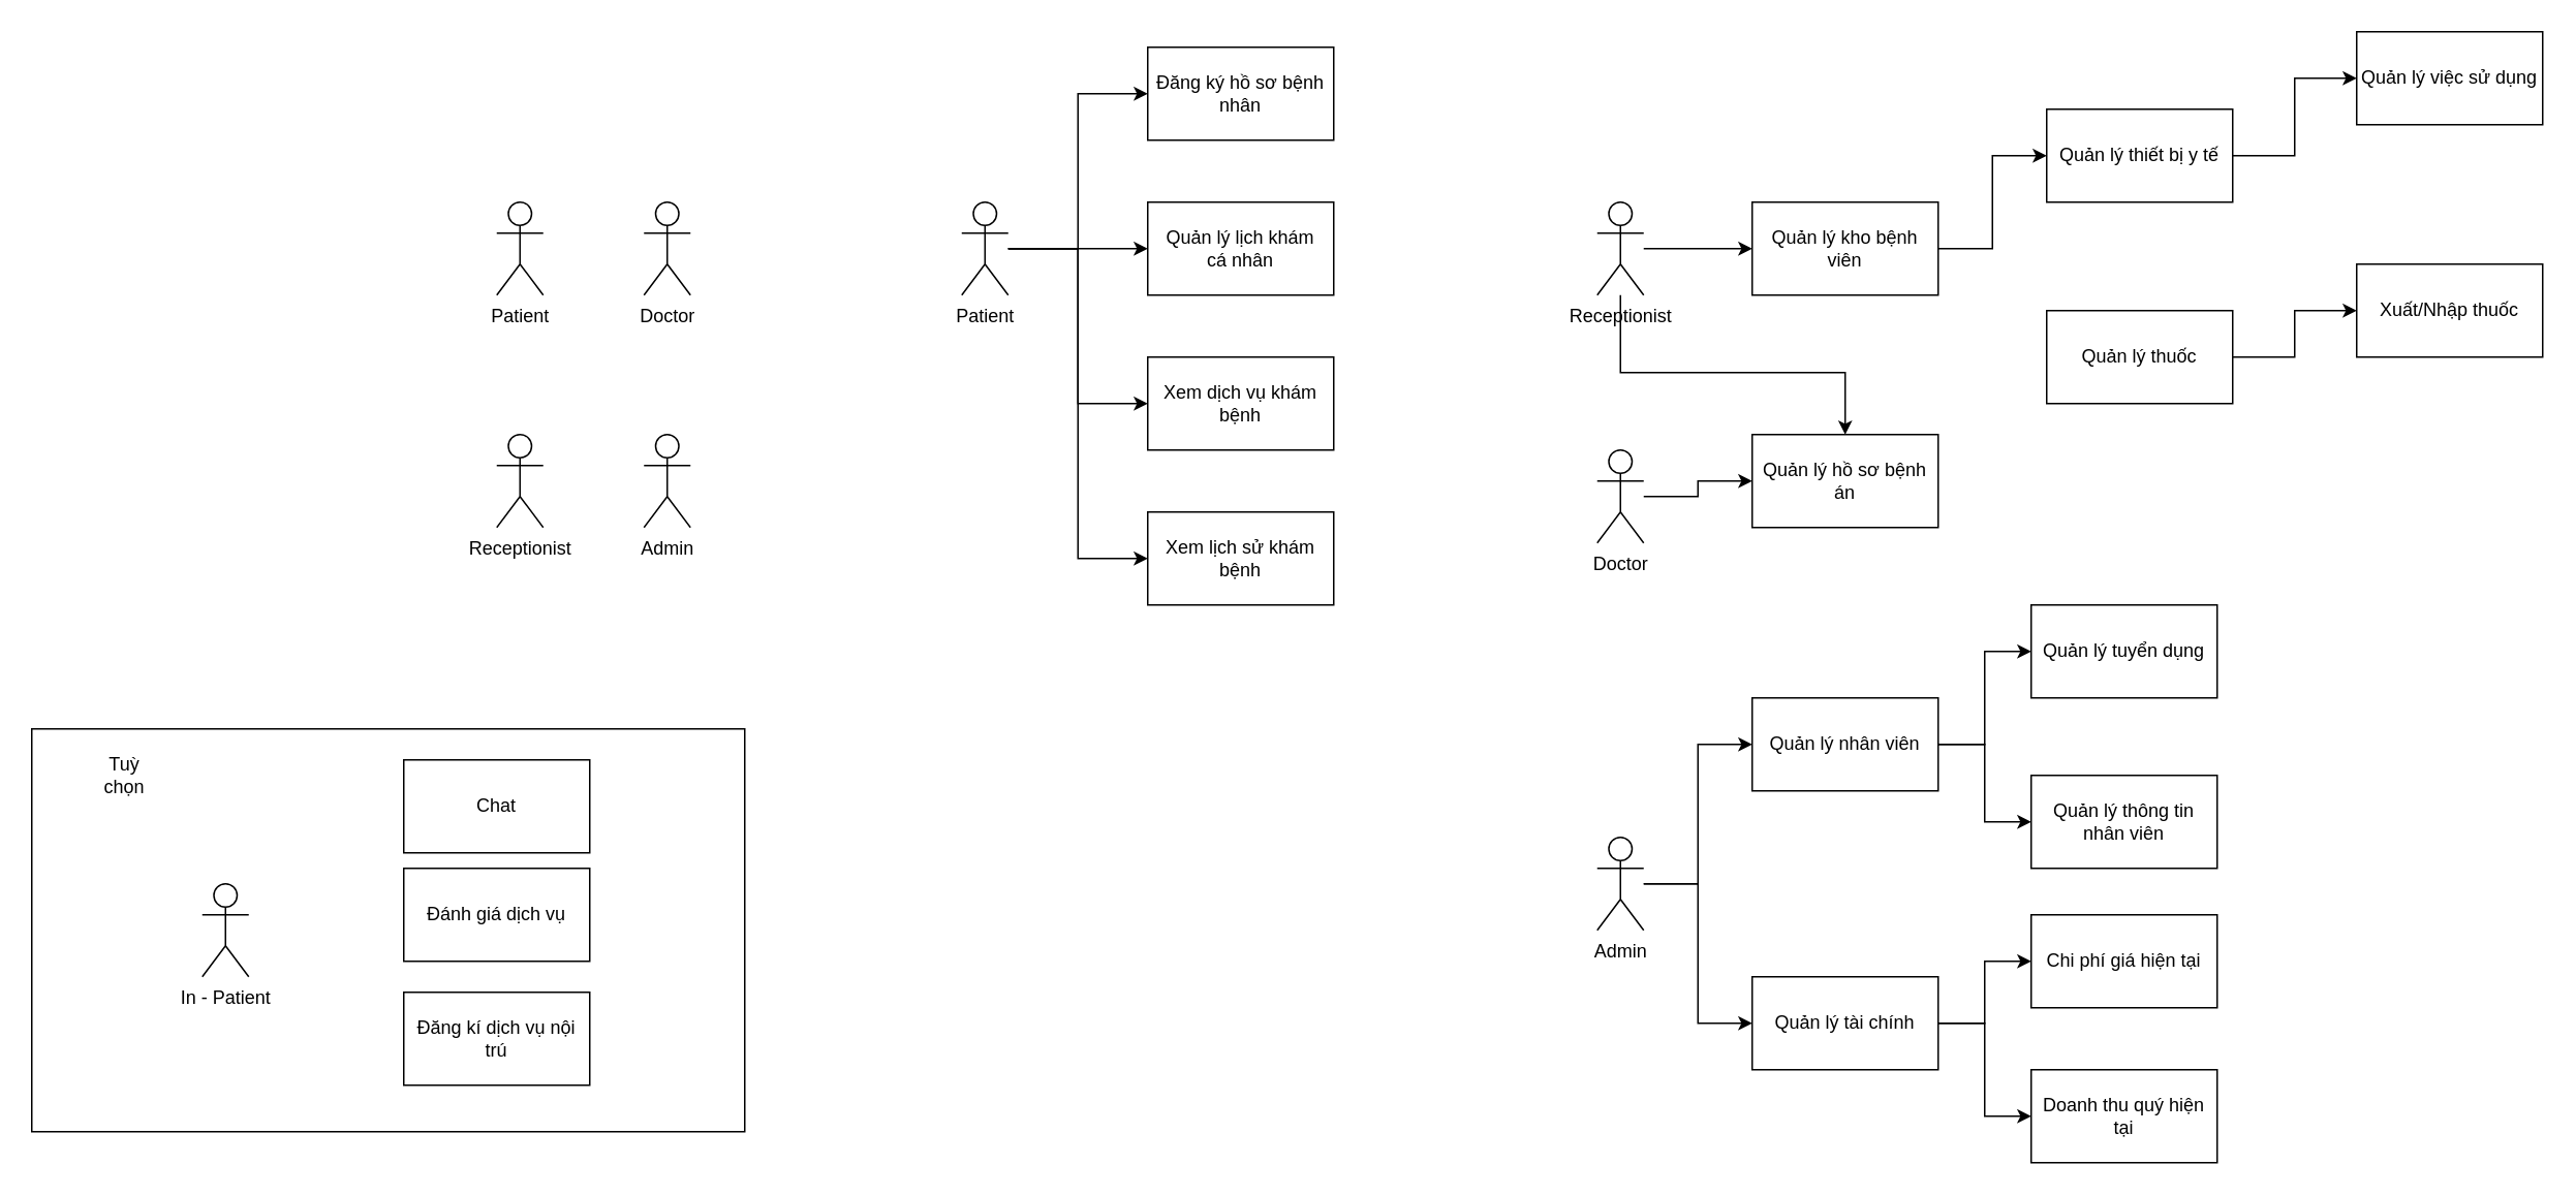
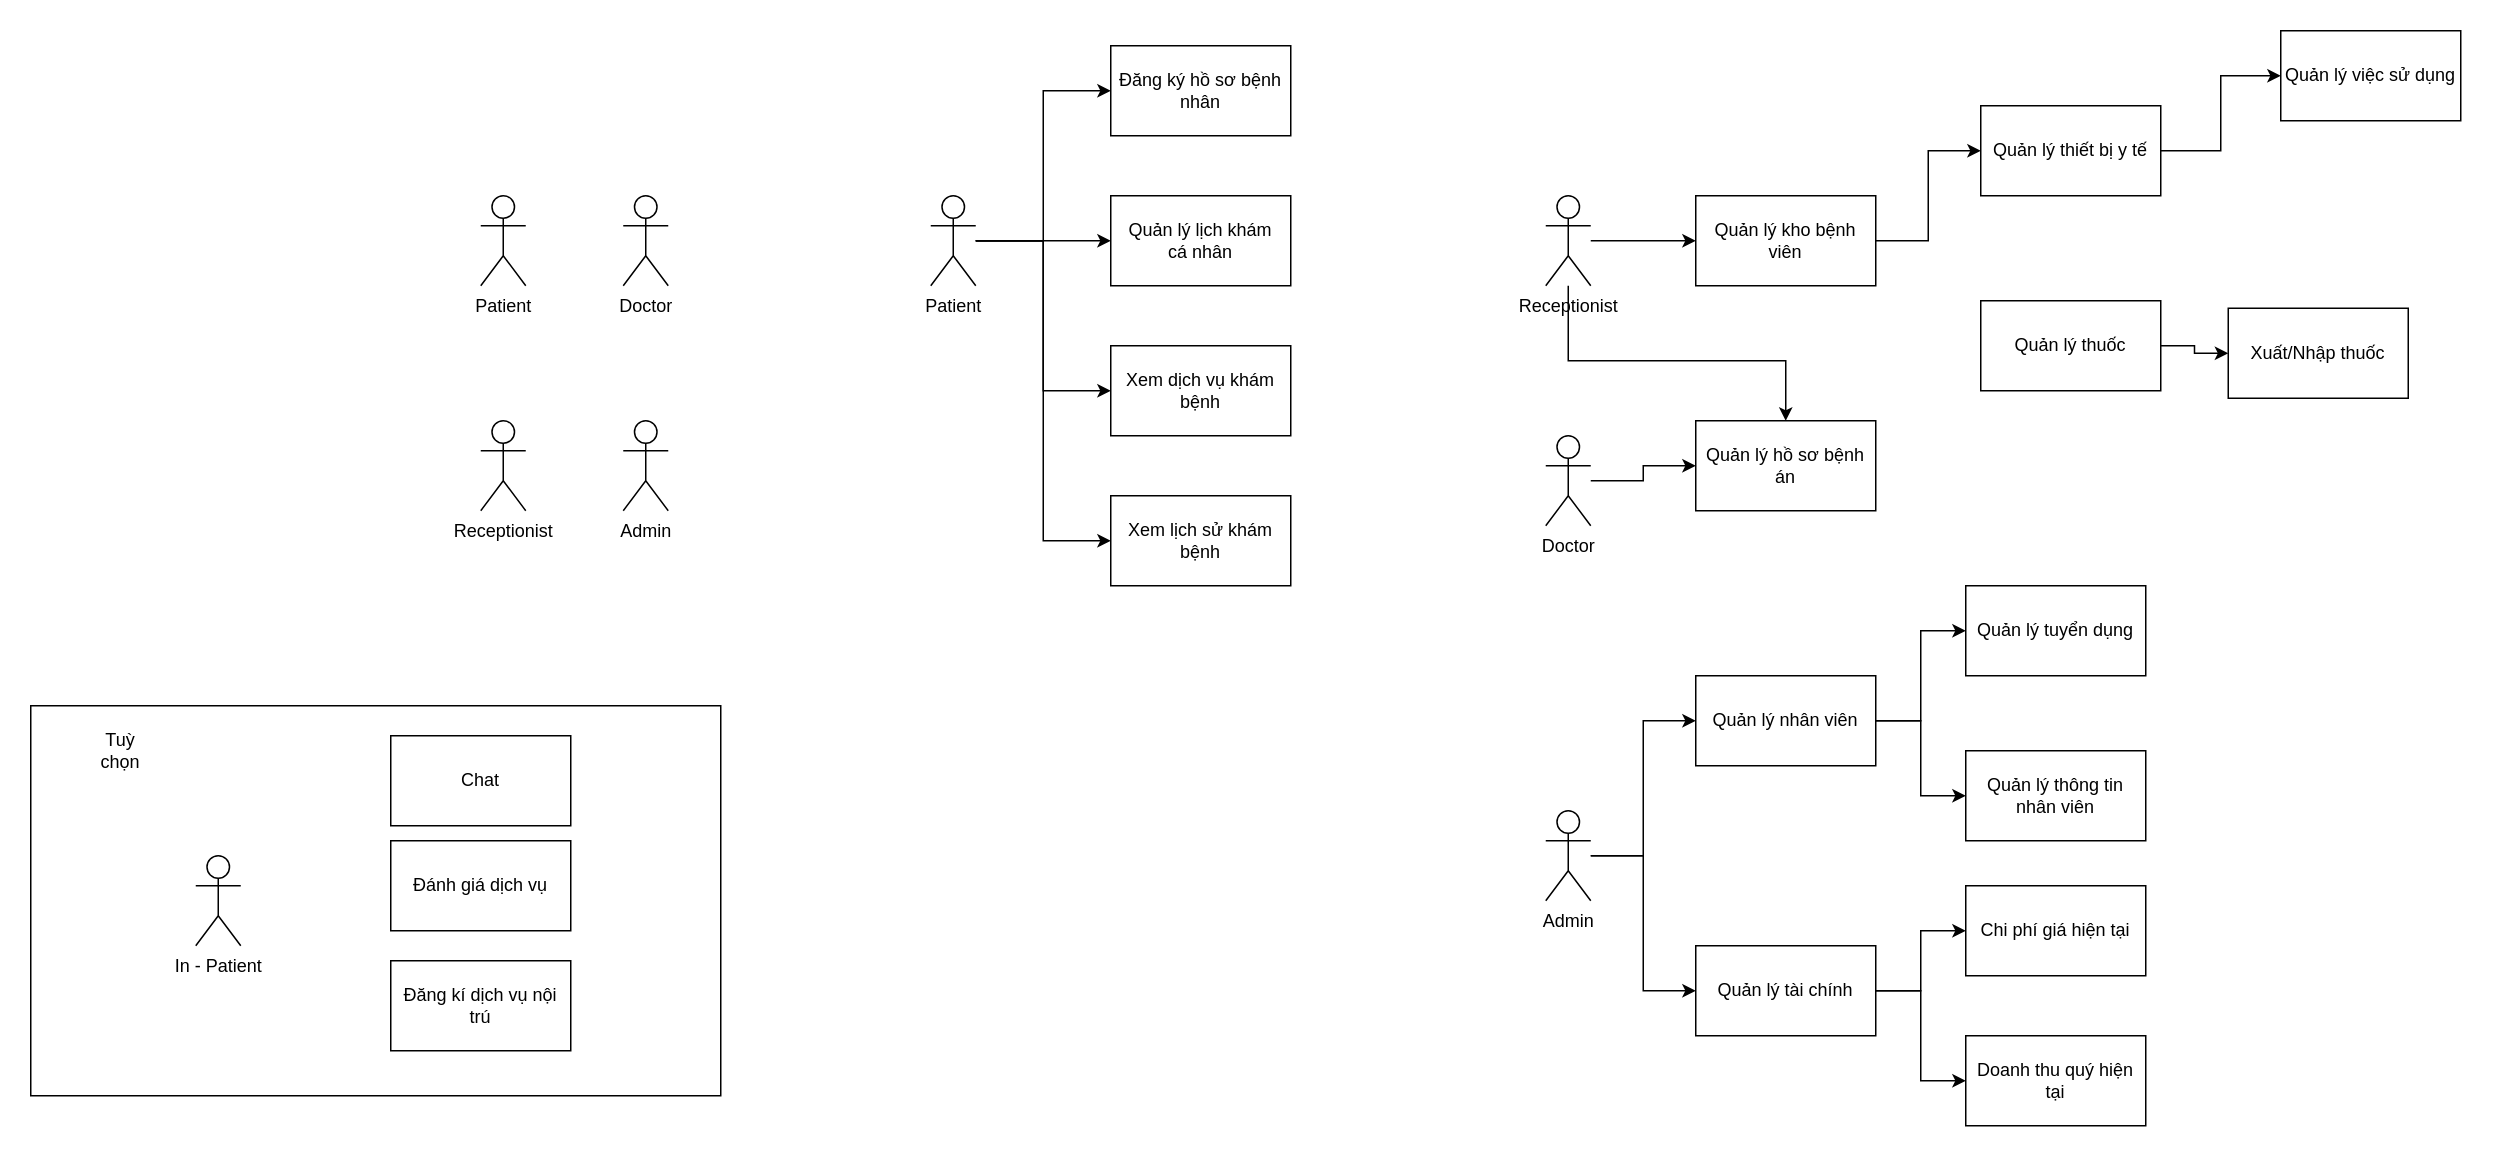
  <mxCell id="0" />
  <mxCell id="1" parent="0" />
  <mxCell id="2" value="" style="rounded=0;whiteSpace=wrap;html=1;" vertex="1" parent="1"><mxGeometry y="470" width="460" height="260" as="geometry" x="20" /></mxCell>
  <mxCell id="3" value="Patient" style="shape=umlActor;verticalLabelPosition=bottom;verticalAlign=top;html=1;outlineConnect=0;" parent="1" vertex="1"><mxGeometry x="320" y="130" width="30" height="60" as="geometry" /></mxCell>
  <mxCell id="4" value="Receptionist" style="shape=umlActor;verticalLabelPosition=bottom;verticalAlign=top;html=1;outlineConnect=0;" parent="1" vertex="1"><mxGeometry x="320" y="280" width="30" height="60" as="geometry" /></mxCell>
  <mxCell id="5" value="Doctor" style="shape=umlActor;verticalLabelPosition=bottom;verticalAlign=top;html=1;outlineConnect=0;" parent="1" vertex="1"><mxGeometry x="415" y="130" width="30" height="60" as="geometry" /></mxCell>
  <mxCell id="6" value="Admin" style="shape=umlActor;verticalLabelPosition=bottom;verticalAlign=top;html=1;outlineConnect=0;" parent="1" vertex="1"><mxGeometry x="415" y="280" width="30" height="60" as="geometry" /></mxCell>
  <mxCell id="7" style="edgeStyle=orthogonalEdgeStyle;rounded=0;orthogonalLoop=1;jettySize=auto;html=1;entryX=0;entryY=0.5;entryDx=0;entryDy=0;" edge="1" parent="1" source="11" target="12"><mxGeometry relative="1" as="geometry" /></mxCell>
  <mxCell id="8" style="edgeStyle=orthogonalEdgeStyle;rounded=0;orthogonalLoop=1;jettySize=auto;html=1;entryX=0;entryY=0.5;entryDx=0;entryDy=0;" edge="1" parent="1" source="11" target="16"><mxGeometry relative="1" as="geometry" /></mxCell>
  <mxCell id="9" style="edgeStyle=orthogonalEdgeStyle;rounded=0;orthogonalLoop=1;jettySize=auto;html=1;entryX=0;entryY=0.5;entryDx=0;entryDy=0;" edge="1" parent="1" source="11" target="22"><mxGeometry relative="1" as="geometry" /></mxCell>
  <mxCell id="10" style="edgeStyle=orthogonalEdgeStyle;rounded=0;orthogonalLoop=1;jettySize=auto;html=1;entryX=0;entryY=0.5;entryDx=0;entryDy=0;" edge="1" parent="1" source="11" target="44"><mxGeometry relative="1" as="geometry" /></mxCell>
  <mxCell id="11" value="Patient" style="shape=umlActor;verticalLabelPosition=bottom;verticalAlign=top;html=1;outlineConnect=0;" parent="1" vertex="1"><mxGeometry x="620" y="130" width="30" height="60" as="geometry" /></mxCell>
  <mxCell id="12" value="Đăng ký hồ sơ bệnh nhân" style="rounded=0;whiteSpace=wrap;html=1;" parent="1" vertex="1"><mxGeometry x="740" y="30" width="120" height="60" as="geometry" /></mxCell>
  <mxCell id="13" style="edgeStyle=orthogonalEdgeStyle;rounded=0;orthogonalLoop=1;jettySize=auto;html=1;entryX=0;entryY=0.5;entryDx=0;entryDy=0;" edge="1" parent="1" source="15" target="25"><mxGeometry relative="1" as="geometry" /></mxCell>
  <mxCell id="14" style="edgeStyle=orthogonalEdgeStyle;rounded=0;orthogonalLoop=1;jettySize=auto;html=1;" edge="1" parent="1" source="15" target="17"><mxGeometry relative="1" as="geometry"><Array as="points"><mxPoint x="1045" y="240" /><mxPoint x="1190" y="240" /></Array></mxGeometry></mxCell>
  <mxCell id="15" value="Receptionist" style="shape=umlActor;verticalLabelPosition=bottom;verticalAlign=top;html=1;outlineConnect=0;" parent="1" vertex="1"><mxGeometry x="1030" y="130" width="30" height="60" as="geometry" /></mxCell>
  <mxCell id="16" value="&lt;div&gt;Quản lý lịch khám&lt;/div&gt;&lt;div&gt;cá nhân&lt;br&gt;&lt;/div&gt;" style="rounded=0;whiteSpace=wrap;html=1;" parent="1" vertex="1"><mxGeometry x="740" y="130" width="120" height="60" as="geometry" /></mxCell>
  <mxCell id="17" value="&lt;div&gt;Quản lý hồ sơ bệnh án&lt;/div&gt;" style="rounded=0;whiteSpace=wrap;html=1;" parent="1" vertex="1"><mxGeometry x="1130" y="280" width="120" height="60" as="geometry" /></mxCell>
  <mxCell id="18" style="edgeStyle=orthogonalEdgeStyle;rounded=0;orthogonalLoop=1;jettySize=auto;html=1;" edge="1" parent="1" source="19" target="17"><mxGeometry relative="1" as="geometry" /></mxCell>
  <mxCell id="19" value="Doctor" style="shape=umlActor;verticalLabelPosition=bottom;verticalAlign=top;html=1;outlineConnect=0;" parent="1" vertex="1"><mxGeometry x="1030" y="290" width="30" height="60" as="geometry" /></mxCell>
  <mxCell id="20" value="Chat" style="rounded=0;whiteSpace=wrap;html=1;" parent="1" vertex="1"><mxGeometry x="260" y="490" width="120" height="60" as="geometry" /></mxCell>
  <mxCell id="21" value="In - Patient" style="shape=umlActor;verticalLabelPosition=bottom;verticalAlign=top;html=1;outlineConnect=0;" parent="1" vertex="1"><mxGeometry x="130" y="570" width="30" height="60" as="geometry" /></mxCell>
  <mxCell id="22" value="Xem dịch vụ khám bệnh" style="rounded=0;whiteSpace=wrap;html=1;" parent="1" vertex="1"><mxGeometry x="740" y="230" width="120" height="60" as="geometry" /></mxCell>
  <mxCell id="23" value="&lt;div&gt;Đánh giá dịch vụ&lt;/div&gt;" style="rounded=0;whiteSpace=wrap;html=1;" parent="1" vertex="1"><mxGeometry x="260" y="560" width="120" height="60" as="geometry" /></mxCell>
  <mxCell id="24" style="edgeStyle=orthogonalEdgeStyle;rounded=0;orthogonalLoop=1;jettySize=auto;html=1;entryX=0;entryY=0.5;entryDx=0;entryDy=0;" edge="1" parent="1" source="25" target="35"><mxGeometry relative="1" as="geometry" /></mxCell>
  <mxCell id="25" value="Quản lý kho bệnh viên" style="rounded=0;whiteSpace=wrap;html=1;" parent="1" vertex="1"><mxGeometry x="1130" y="130" width="120" height="60" as="geometry" /></mxCell>
  <mxCell id="26" style="edgeStyle=orthogonalEdgeStyle;rounded=0;orthogonalLoop=1;jettySize=auto;html=1;entryX=0;entryY=0.5;entryDx=0;entryDy=0;" edge="1" parent="1" source="28" target="31"><mxGeometry relative="1" as="geometry" /></mxCell>
  <mxCell id="27" style="edgeStyle=orthogonalEdgeStyle;rounded=0;orthogonalLoop=1;jettySize=auto;html=1;entryX=0;entryY=0.5;entryDx=0;entryDy=0;" edge="1" parent="1" source="28" target="41"><mxGeometry relative="1" as="geometry" /></mxCell>
  <mxCell id="28" value="Admin" style="shape=umlActor;verticalLabelPosition=bottom;verticalAlign=top;html=1;outlineConnect=0;" parent="1" vertex="1"><mxGeometry x="1030" y="540" width="30" height="60" as="geometry" /></mxCell>
  <mxCell id="29" style="edgeStyle=orthogonalEdgeStyle;rounded=0;orthogonalLoop=1;jettySize=auto;html=1;entryX=0;entryY=0.5;entryDx=0;entryDy=0;" edge="1" parent="1" source="31" target="46"><mxGeometry relative="1" as="geometry" /></mxCell>
  <mxCell id="30" style="edgeStyle=orthogonalEdgeStyle;rounded=0;orthogonalLoop=1;jettySize=auto;html=1;entryX=0;entryY=0.5;entryDx=0;entryDy=0;" edge="1" parent="1" source="31" target="45"><mxGeometry relative="1" as="geometry" /></mxCell>
  <mxCell id="31" value="Quản lý nhân viên" style="rounded=0;whiteSpace=wrap;html=1;" parent="1" vertex="1"><mxGeometry x="1130" y="450" width="120" height="60" as="geometry" /></mxCell>
  <mxCell id="32" value="Đăng kí dịch vụ nội trú" style="rounded=0;whiteSpace=wrap;html=1;" parent="1" vertex="1"><mxGeometry x="260" y="640" width="120" height="60" as="geometry" /></mxCell>
  <mxCell id="33" value="Tuỳ chọn" style="text;html=1;strokeColor=none;fillColor=none;align=center;verticalAlign=middle;whiteSpace=wrap;rounded=0;" vertex="1" parent="1"><mxGeometry x="60" y="490" width="40" height="20" as="geometry" /></mxCell>
  <mxCell id="34" value="" style="edgeStyle=orthogonalEdgeStyle;rounded=0;orthogonalLoop=1;jettySize=auto;html=1;" edge="1" parent="1" source="35" target="38"><mxGeometry relative="1" as="geometry" /></mxCell>
  <mxCell id="35" value="Quản lý thiết bị y tế" style="rounded=0;whiteSpace=wrap;html=1;" vertex="1" parent="1"><mxGeometry x="1320" y="70" width="120" height="60" as="geometry" /></mxCell>
  <mxCell id="36" style="edgeStyle=orthogonalEdgeStyle;rounded=0;orthogonalLoop=1;jettySize=auto;html=1;entryX=0;entryY=0.5;entryDx=0;entryDy=0;" edge="1" parent="1" source="37" target="47"><mxGeometry relative="1" as="geometry" /></mxCell>
  <mxCell id="37" value="Quản lý thuốc" style="rounded=0;whiteSpace=wrap;html=1;" vertex="1" parent="1"><mxGeometry x="1320" y="200" width="120" height="60" as="geometry" /></mxCell>
  <mxCell id="38" value="Quản lý việc sử dụng " style="whiteSpace=wrap;html=1;rounded=0;" vertex="1" parent="1"><mxGeometry x="1520" y="20" width="120" height="60" as="geometry" /></mxCell>
  <mxCell id="39" style="edgeStyle=orthogonalEdgeStyle;rounded=0;orthogonalLoop=1;jettySize=auto;html=1;entryX=0;entryY=0.5;entryDx=0;entryDy=0;" edge="1" parent="1" source="41" target="42"><mxGeometry relative="1" as="geometry" /></mxCell>
  <mxCell id="40" style="edgeStyle=orthogonalEdgeStyle;rounded=0;orthogonalLoop=1;jettySize=auto;html=1;entryX=0;entryY=0.5;entryDx=0;entryDy=0;" edge="1" parent="1" source="41" target="43"><mxGeometry relative="1" as="geometry"><mxPoint x="1290" y="610" as="targetPoint" /></mxGeometry></mxCell>
  <mxCell id="41" value="Quản lý tài chính" style="rounded=0;whiteSpace=wrap;html=1;" vertex="1" parent="1"><mxGeometry x="1130" y="630" width="120" height="60" as="geometry" /></mxCell>
  <mxCell id="42" value="Doanh thu quý hiện tại" style="rounded=0;whiteSpace=wrap;html=1;" vertex="1" parent="1"><mxGeometry x="1310" y="690" width="120" height="60" as="geometry" /></mxCell>
  <mxCell id="43" value="Chi phí giá hiện tại" style="rounded=0;whiteSpace=wrap;html=1;" vertex="1" parent="1"><mxGeometry x="1310" y="590" width="120" height="60" as="geometry" /></mxCell>
  <mxCell id="44" value="Xem lịch sử khám bệnh" style="rounded=0;whiteSpace=wrap;html=1;" vertex="1" parent="1"><mxGeometry x="740" y="330" width="120" height="60" as="geometry" /></mxCell>
  <mxCell id="45" value="Quản lý thông tin nhân viên" style="rounded=0;whiteSpace=wrap;html=1;" vertex="1" parent="1"><mxGeometry x="1310" y="500" width="120" height="60" as="geometry" /></mxCell>
  <mxCell id="46" value="Quản lý tuyển dụng" style="rounded=0;whiteSpace=wrap;html=1;" vertex="1" parent="1"><mxGeometry x="1310" y="390" width="120" height="60" as="geometry" /></mxCell>
- <mxCell id="47" value="Xuất/Nhập thuốc" style="rounded=0;whiteSpace=wrap;html=1;" vertex="1" parent="1"><mxGeometry x="1520" y="170" width="120" height="60" as="geometry" /></mxCell>
+ <mxCell id="47" value="Xuất/Nhập thuốc" style="rounded=0;whiteSpace=wrap;html=1;" vertex="1" parent="1"><mxGeometry x="1485" y="205" width="120" height="60" as="geometry" /></mxCell>
